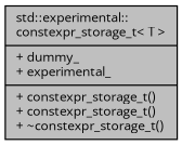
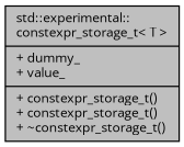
  digraph {
    fontname="Open Sans"
-   n1 [color=black fillcolor=grey75 fontcolor=black fontname="Open Sans" fontsize=10 height=0.2 label="{std::experimental::\lconstexpr_storage_t\< T \>\n|+ dummy_\l+ experimental_\l|+ constexpr_storage_t()\l+ constexpr_storage_t()\l+ ~constexpr_storage_t()\l}" shape=record style=filled width=0.4]
+   n1 [color=black fillcolor=grey75 fontcolor=black fontname="Open Sans" fontsize=10 height=0.2 label="{std::experimental::\lconstexpr_storage_t\< T \>\n|+ dummy_\l+ value_\l|+ constexpr_storage_t()\l+ constexpr_storage_t()\l+ ~constexpr_storage_t()\l}" shape=record style=filled width=0.4]
  }
